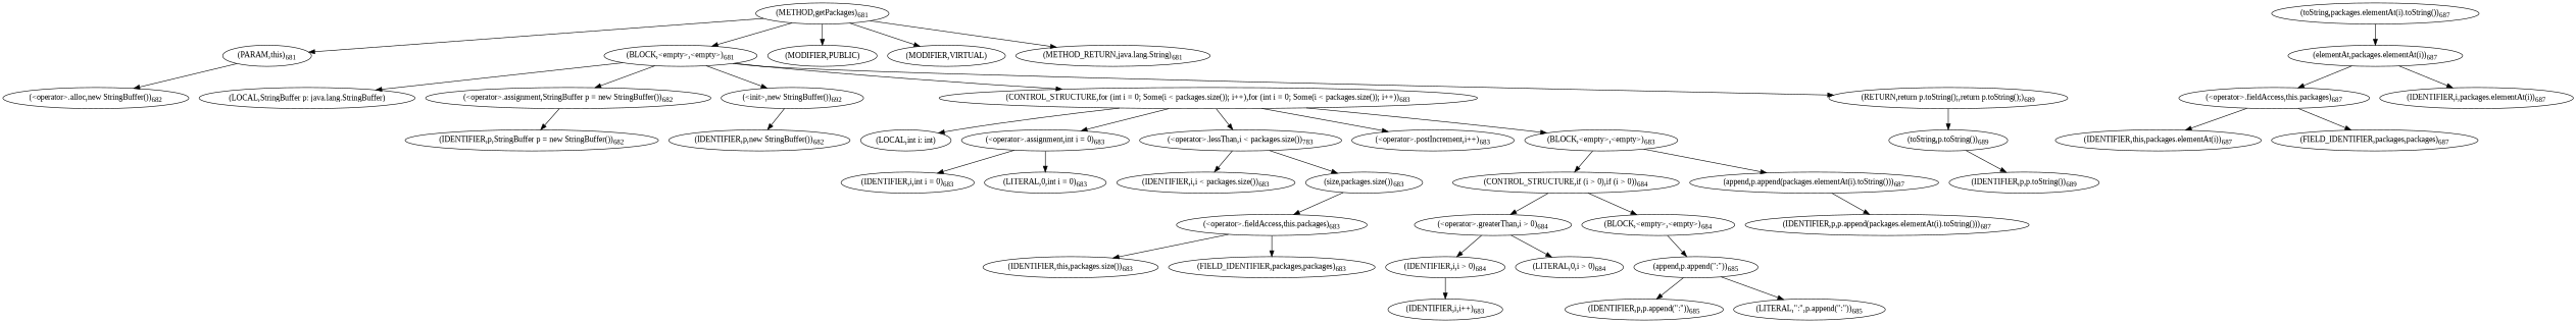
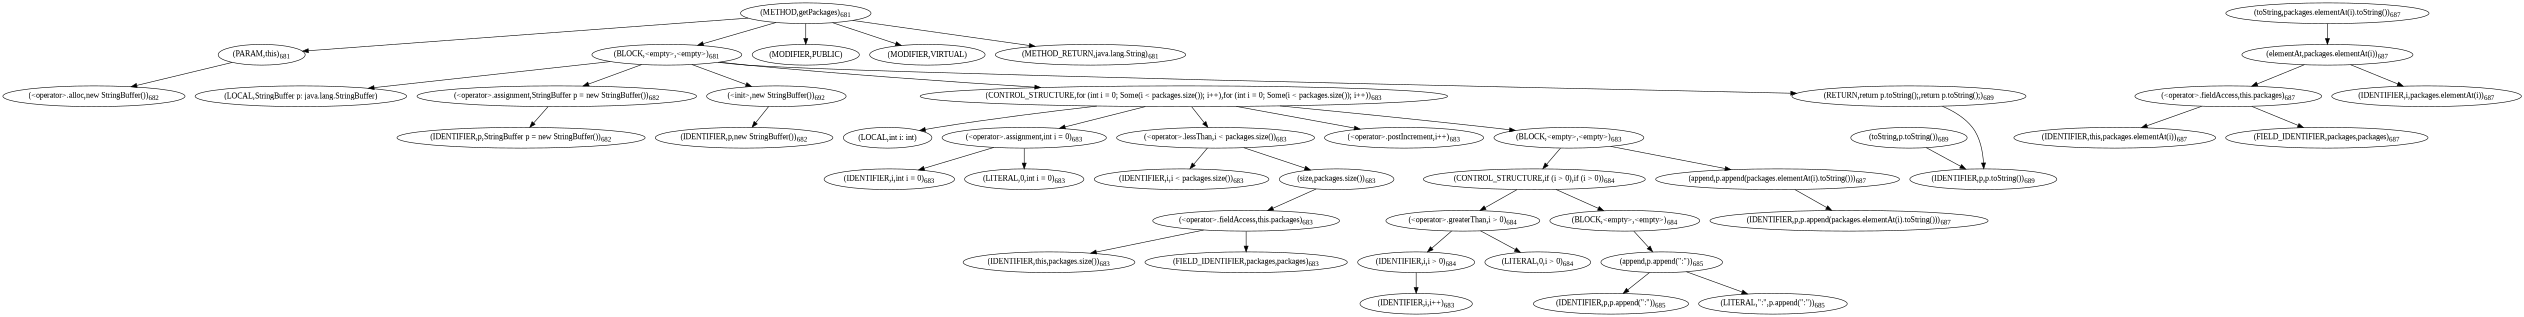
  digraph {
    fontname="Liberation Serif"
    node [fontname="Liberation Serif"]
    edge [fontname="Liberation Serif"]
    n1 [label=<(METHOD,getPackages)<SUB>681</SUB>>]
    n2 [label=<(PARAM,this)<SUB>681</SUB>>]
    n3 [label=<(BLOCK,&lt;empty&gt;,&lt;empty&gt;)<SUB>681</SUB>>]
    n4 [label=<(MODIFIER,PUBLIC)>]
    n5 [label=<(MODIFIER,VIRTUAL)>]
    n6 [label=<(METHOD_RETURN,java.lang.String)<SUB>681</SUB>>]
    n7 [label=<(&lt;operator&gt;.alloc,new StringBuffer())<SUB>682</SUB>>]
    n8 [label=<(LOCAL,StringBuffer p: java.lang.StringBuffer)>]
    n9 [label=<(&lt;operator&gt;.assignment,StringBuffer p = new StringBuffer())<SUB>682</SUB>>]
    n10 [label=<(&lt;init&gt;,new StringBuffer())<SUB>692</SUB>>]
    n11 [label=<(CONTROL_STRUCTURE,for (int i = 0; Some(i &lt; packages.size()); i++),for (int i = 0; Some(i &lt; packages.size()); i++))<SUB>683</SUB>>]
    n12 [label=<(RETURN,return p.toString();,return p.toString();)<SUB>689</SUB>>]
    n13 [label=<(IDENTIFIER,p,StringBuffer p = new StringBuffer())<SUB>682</SUB>>]
    n14 [label=<(IDENTIFIER,p,new StringBuffer())<SUB>682</SUB>>]
    n15 [label=<(LOCAL,int i: int)>]
    n16 [label=<(&lt;operator&gt;.assignment,int i = 0)<SUB>683</SUB>>]
-   n17 [label=<(&lt;operator&gt;.lessThan,i &lt; packages.size())<SUB>783</SUB>>]
+   n17 [label=<(&lt;operator&gt;.lessThan,i &lt; packages.size())<SUB>683</SUB>>]
    n18 [label=<(&lt;operator&gt;.postIncrement,i++)<SUB>683</SUB>>]
    n19 [label=<(BLOCK,&lt;empty&gt;,&lt;empty&gt;)<SUB>683</SUB>>]
    n20 [label=<(toString,p.toString())<SUB>689</SUB>>]
    n21 [label=<(IDENTIFIER,i,int i = 0)<SUB>683</SUB>>]
    n22 [label=<(LITERAL,0,int i = 0)<SUB>683</SUB>>]
    n23 [label=<(IDENTIFIER,i,i &lt; packages.size())<SUB>683</SUB>>]
    n24 [label=<(size,packages.size())<SUB>683</SUB>>]
    n25 [label=<(CONTROL_STRUCTURE,if (i &gt; 0),if (i &gt; 0))<SUB>684</SUB>>]
    n26 [label=<(append,p.append(packages.elementAt(i).toString()))<SUB>687</SUB>>]
    n27 [label=<(&lt;operator&gt;.fieldAccess,this.packages)<SUB>683</SUB>>]
    n28 [label=<(IDENTIFIER,this,packages.size())<SUB>683</SUB>>]
    n29 [label=<(FIELD_IDENTIFIER,packages,packages)<SUB>683</SUB>>]
    n30 [label=<(IDENTIFIER,i,i++)<SUB>683</SUB>>]
    n31 [label=<(&lt;operator&gt;.greaterThan,i &gt; 0)<SUB>684</SUB>>]
    n32 [label=<(BLOCK,&lt;empty&gt;,&lt;empty&gt;)<SUB>684</SUB>>]
    n33 [label=<(IDENTIFIER,p,p.append(packages.elementAt(i).toString()))<SUB>687</SUB>>]
    n34 [label=<(IDENTIFIER,i,i &gt; 0)<SUB>684</SUB>>]
    n35 [label=<(LITERAL,0,i &gt; 0)<SUB>684</SUB>>]
    n36 [label=<(append,p.append(&quot;:&quot;))<SUB>685</SUB>>]
    n37 [label=<(IDENTIFIER,p,p.append(&quot;:&quot;))<SUB>685</SUB>>]
    n38 [label=<(LITERAL,&quot;:&quot;,p.append(&quot;:&quot;))<SUB>685</SUB>>]
    n39 [label=<(toString,packages.elementAt(i).toString())<SUB>687</SUB>>]
    n40 [label=<(elementAt,packages.elementAt(i))<SUB>687</SUB>>]
    n41 [label=<(&lt;operator&gt;.fieldAccess,this.packages)<SUB>687</SUB>>]
    n42 [label=<(IDENTIFIER,i,packages.elementAt(i))<SUB>687</SUB>>]
    n43 [label=<(IDENTIFIER,this,packages.elementAt(i))<SUB>687</SUB>>]
    n44 [label=<(FIELD_IDENTIFIER,packages,packages)<SUB>687</SUB>>]
    n45 [label=<(IDENTIFIER,p,p.toString())<SUB>689</SUB>>]
    n1 -> n2
    n1 -> n3
    n1 -> n4
    n1 -> n5
    n1 -> n6
    n2 -> n7
    n3 -> n8
    n3 -> n9
    n3 -> n10
    n3 -> n11
    n3 -> n12
    n9 -> n13
    n10 -> n14
    n11 -> n15
    n11 -> n16
    n11 -> n17
    n11 -> n18
    n11 -> n19
-   n12 -> n20
+   n12 -> n45
    n16 -> n21
    n16 -> n22
    n17 -> n23
    n17 -> n24
    n19 -> n25
    n19 -> n26
    n20 -> n45
    n24 -> n27
    n25 -> n31
    n25 -> n32
    n26 -> n33
    n27 -> n28
    n27 -> n29
    n31 -> n34
    n31 -> n35
    n32 -> n36
    n34 -> n30
    n36 -> n37
    n36 -> n38
    n39 -> n40
    n40 -> n41
    n40 -> n42
    n41 -> n43
    n41 -> n44
  }
